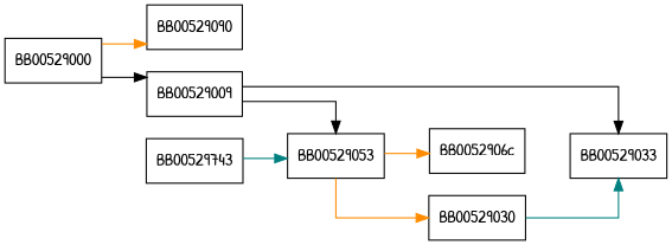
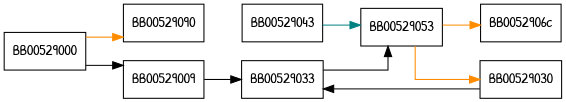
  digraph {
    fontname="Patrick Hand"
    rankdir=LR
    splines=ortho
    node [fontname="Patrick Hand" shape=box]
    edge [color=darkorange fontname="Patrick Hand"]
    BB00529000
    BB00529090
    BB00529009
    BB00529033
    BB00529053
    BB0052906c
    BB00529030
-   BB00529043 [label=BB00529743]
+   BB00529043
    BB00529000 -> BB00529090
    BB00529000 -> BB00529009 [color=black]
    BB00529009 -> BB00529033 [color=black]
-   BB00529009 -> BB00529053 [color=black]
+   BB00529033 -> BB00529053 [color=black]
    BB00529053 -> BB0052906c
    BB00529053 -> BB00529030
-   BB00529030 -> BB00529033 [color=teal]
+   BB00529030 -> BB00529033 [color=black]
    BB00529043 -> BB00529053 [color=teal]
  }
